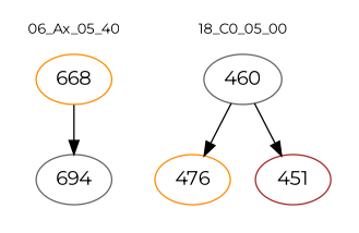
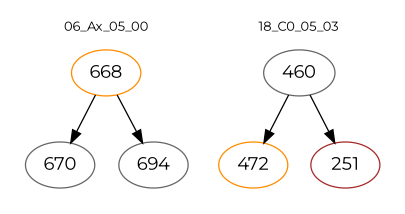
  digraph {
    fontname=Montserrat
    node [color=gray40 fontname=Montserrat]
    edge [color=black fontname=Montserrat]
    n1 [color=darkorange label=668]
+   n2 [label=670]
    n3 [label=694]
    n4 [label=460]
-   n5 [color=darkorange label=476]
-   n6 [color=brown label=451]
+   n5 [color=darkorange label=472]
+   n6 [color=brown label=251]
    subgraph cluster_1 {
      color=white
      fontsize=10
-     label="06_Ax_05_40"
+     label="06_Ax_05_00"
      n1
+     n2
      n3
    }
    subgraph cluster_2 {
      color=white
      fontsize=10
-     label="18_C0_05_00"
+     label="18_C0_05_03"
      n4
      n5
      n6
    }
+   n1 -> n2
    n1 -> n3
    n4 -> n5
    n4 -> n6
  }
